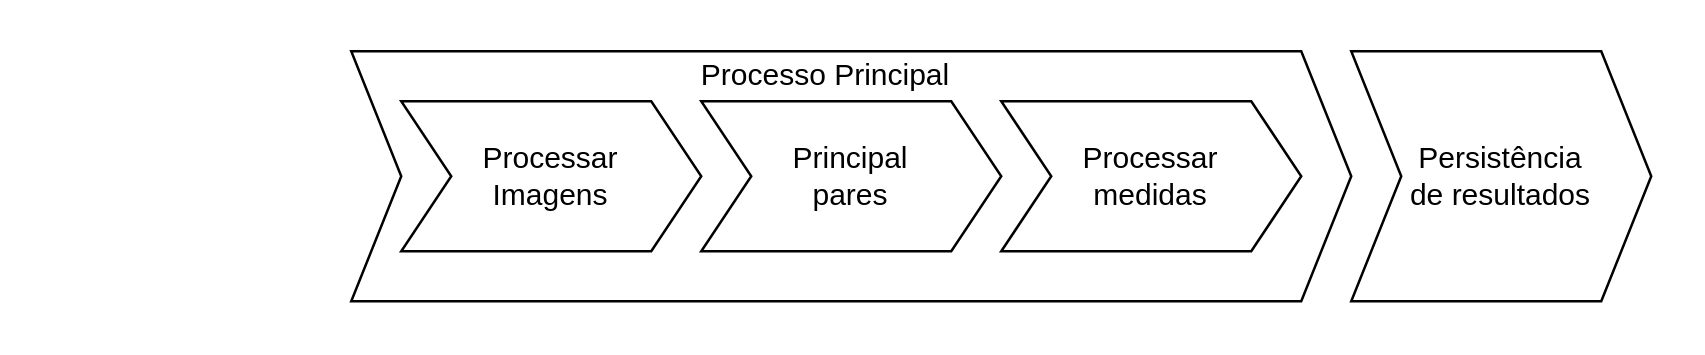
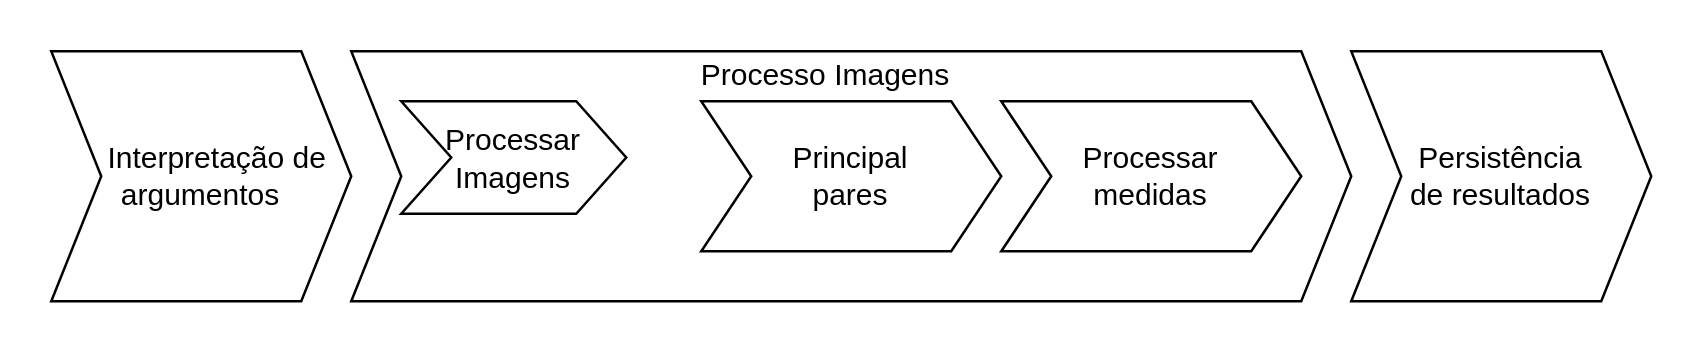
  <mxCell id="0" />
  <mxCell id="1" parent="0" />
  <mxCell id="2" value="" style="shape=step;perimeter=stepPerimeter;whiteSpace=wrap;html=1;fixedSize=1;" parent="1" vertex="1"><mxGeometry x="140" y="20" width="400" height="100" as="geometry" /></mxCell>
+ <mxCell id="3" value="&amp;nbsp; &amp;nbsp; Interpretação de argumentos" style="shape=step;perimeter=stepPerimeter;whiteSpace=wrap;html=1;fixedSize=1;" parent="1" vertex="1"><mxGeometry x="20" y="20" width="120" height="100" as="geometry" /></mxCell>
  <mxCell id="4" value="Processar&lt;br&gt;medidas" style="shape=step;perimeter=stepPerimeter;whiteSpace=wrap;html=1;fixedSize=1;" parent="1" vertex="1"><mxGeometry x="400" y="40" width="120" height="60" as="geometry" /></mxCell>
  <mxCell id="5" value="Principal&lt;br&gt;pares" style="shape=step;perimeter=stepPerimeter;whiteSpace=wrap;html=1;fixedSize=1;" parent="1" vertex="1"><mxGeometry x="280" y="40" width="120" height="60" as="geometry" /></mxCell>
- <mxCell id="6" value="Processar&lt;br&gt;Imagens" style="shape=step;perimeter=stepPerimeter;whiteSpace=wrap;html=1;fixedSize=1;" parent="1" vertex="1"><mxGeometry x="160" y="40" width="120" height="60" as="geometry" /></mxCell>
- <mxCell id="7" value="Processo Principal" style="text;html=1;strokeColor=none;fillColor=none;align=center;verticalAlign=middle;whiteSpace=wrap;rounded=0;" parent="1" vertex="1"><mxGeometry x="260" y="20" width="140" height="20" as="geometry" /></mxCell>
+ <mxCell id="6" value="Processar&lt;br&gt;Imagens" style="shape=step;perimeter=stepPerimeter;whiteSpace=wrap;html=1;fixedSize=1;" parent="1" vertex="1"><mxGeometry x="160" y="40" width="90" height="45" as="geometry" /></mxCell>
+ <mxCell id="7" value="Processo Imagens" style="text;html=1;strokeColor=none;fillColor=none;align=center;verticalAlign=middle;whiteSpace=wrap;rounded=0;" parent="1" vertex="1"><mxGeometry x="260" y="20" width="140" height="20" as="geometry" /></mxCell>
  <mxCell id="8" value="Persistência&lt;br&gt;de resultados" style="shape=step;perimeter=stepPerimeter;whiteSpace=wrap;html=1;fixedSize=1;" parent="1" vertex="1"><mxGeometry x="540" y="20" width="120" height="100" as="geometry" /></mxCell>
